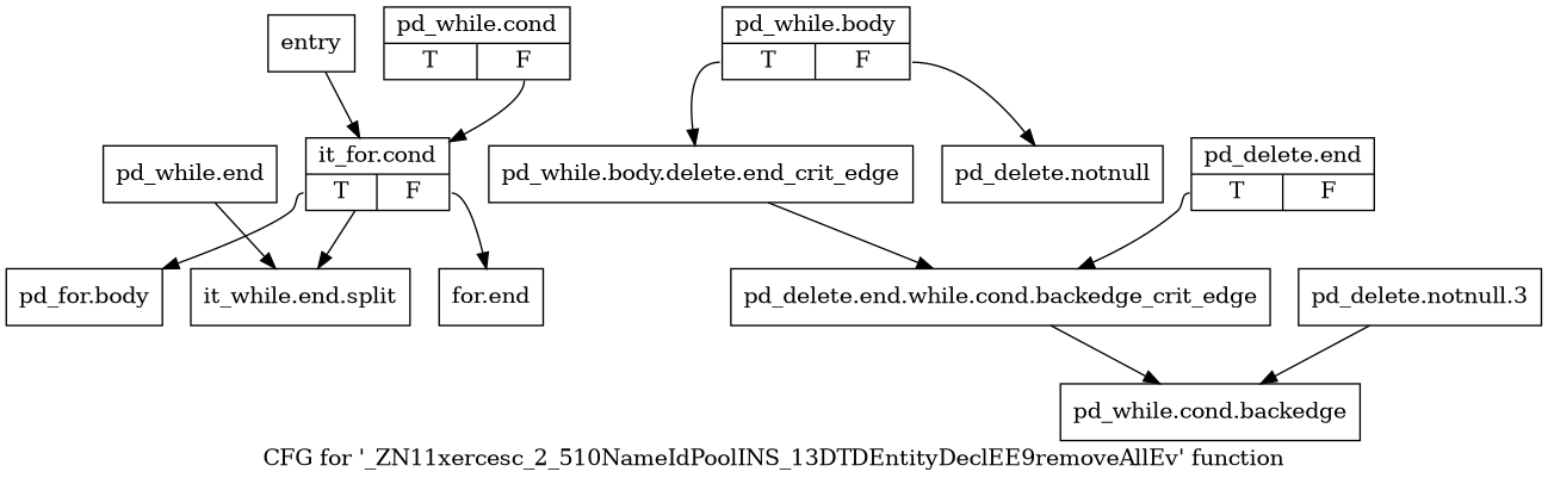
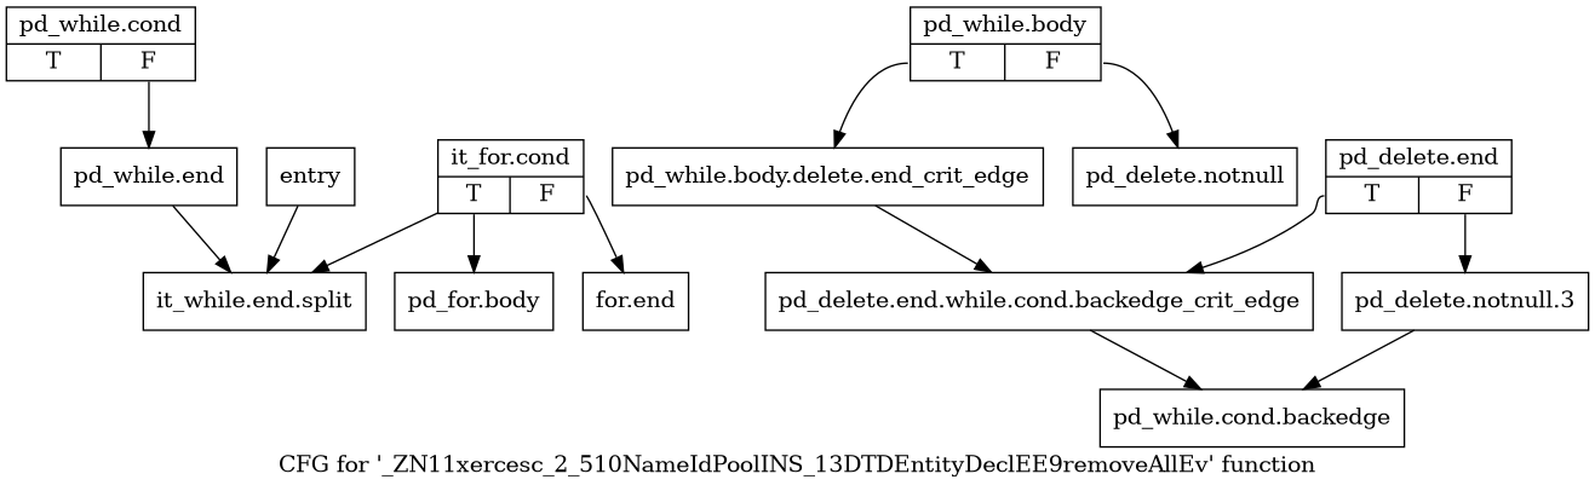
  digraph {
    label="CFG for '_ZN11xercesc_2_510NameIdPoolINS_13DTDEntityDeclEE9removeAllEv' function"
    node [shape=record]
    n1 [label="{entry}"]
    n2 [label="{it_for.cond|{<s0>T|<s1>F}}"]
    n3 [label="{pd_for.body}"]
    n4 [label="{for.end}"]
    n5 [label="{it_while.end.split}"]
    n6 [label="{pd_while.cond|{<s0>T|<s1>F}}"]
    n7 [label="{pd_while.end}"]
    n8 [label="{pd_while.body|{<s0>T|<s1>F}}"]
    n9 [label="{pd_while.body.delete.end_crit_edge}"]
    n10 [label="{pd_delete.notnull}"]
    n11 [label="{pd_delete.end.while.cond.backedge_crit_edge}"]
    n12 [label="{pd_delete.end|{<s0>T|<s1>F}}"]
    n13 [label="{pd_delete.notnull.3}"]
    n14 [label="{pd_while.cond.backedge}"]
-   n1 -> n2
+   n1 -> n5
    n2 -> n3 [tailport=s0]
    n2 -> n4 [tailport=s1]
    n2 -> n5
-   n6 -> n2 [tailport=s1]
+   n6 -> n7 [tailport=s1]
    n7 -> n5
    n8 -> n9 [tailport=s0]
    n8 -> n10 [tailport=s1]
    n9 -> n11
    n11 -> n14
    n12 -> n11 [tailport=s0]
+   n12 -> n13 [tailport=s1]
    n13 -> n14
  }
